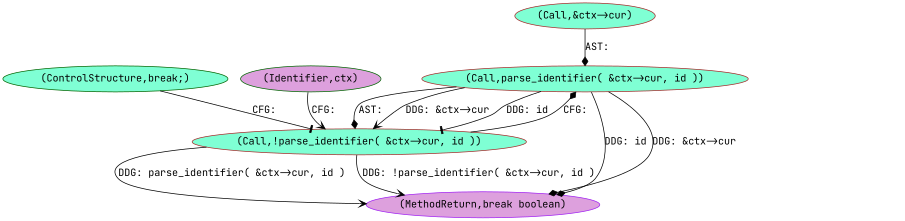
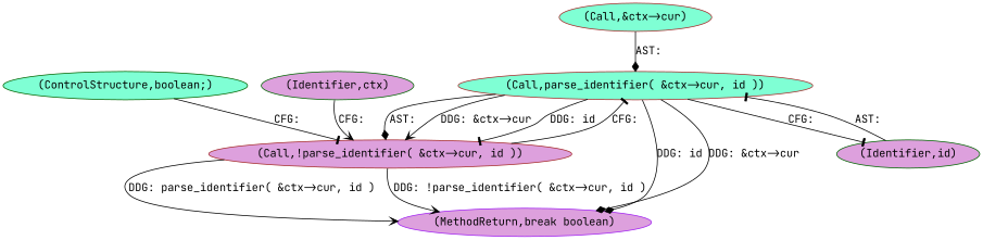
  digraph {
    fontname="JetBrains Mono"
    node [color=brown fillcolor=plum fontname="JetBrains Mono" style=filled]
    edge [arrowhead=tee fontname="JetBrains Mono"]
    n1 [fillcolor=aquamarine label="(Call,parse_identifier( &ctx->cur, id ))"]
-   n2 [fillcolor=aquamarine label="(Call,!parse_identifier( &ctx->cur, id ))"]
+   n2 [label="(Call,!parse_identifier( &ctx->cur, id ))"]
    n3 [color=purple label="(MethodReturn,break boolean)"]
-   n5 [color=darkgreen fillcolor=aquamarine label="(ControlStructure,break;)"]
+   n4 [color=darkgreen label="(Identifier,id)"]
+   n5 [color=darkgreen fillcolor=aquamarine label="(ControlStructure,boolean;)"]
    n6 [fillcolor=aquamarine label="(Call,&ctx->cur)"]
    n7 [color=darkgreen label="(Identifier,ctx)"]
    n1 -> n2 [arrowhead=diamond label="AST: "]
    n1 -> n2 [arrowhead=vee label="DDG: &ctx->cur"]
    n1 -> n2 [label="DDG: id"]
    n1 -> n3 [arrowhead=diamond label="DDG: id"]
    n1 -> n3 [arrowhead=diamond label="DDG: &ctx->cur"]
-   n2 -> n1 [arrowhead=diamond label="CFG: "]
+   n1 -> n4 [label="CFG: "]
+   n2 -> n1 [label="CFG: "]
    n2 -> n3 [arrowhead=vee label="DDG: parse_identifier( &ctx->cur, id )"]
    n2 -> n3 [arrowhead=vee label="DDG: !parse_identifier( &ctx->cur, id )"]
+   n4 -> n1 [label="AST: "]
    n5 -> n2 [label="CFG: "]
    n6 -> n1 [arrowhead=diamond label="AST: "]
    n7 -> n2 [arrowhead=vee label="CFG: "]
  }
